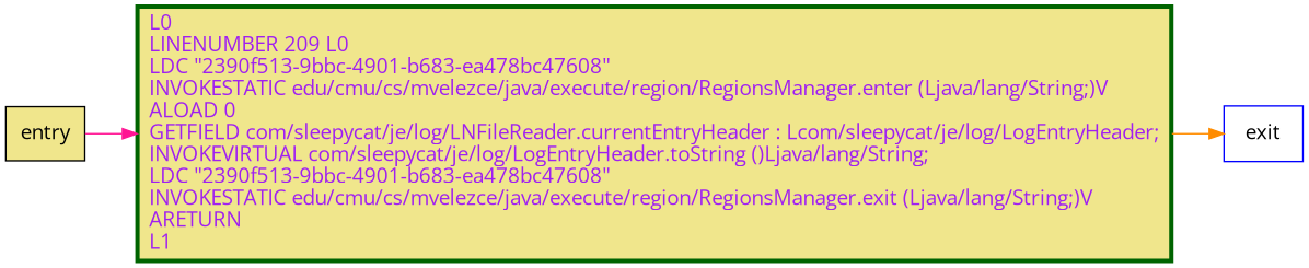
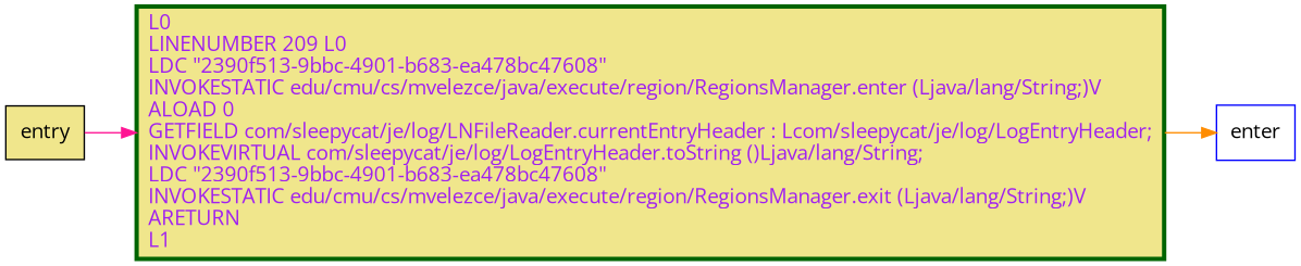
  digraph {
    rankdir=LR
    fontname="Open Sans"
    node [shape=record style=filled fillcolor=khaki fontname="Open Sans"]
    edge [fontname="Open Sans"]
    n1 [color=darkgreen fontcolor=purple label="L0\lLINENUMBER 209 L0\lLDC \"2390f513-9bbc-4901-b683-ea478bc47608\"\lINVOKESTATIC edu/cmu/cs/mvelezce/java/execute/region/RegionsManager.enter (Ljava/lang/String;)V\lALOAD 0\lGETFIELD com/sleepycat/je/log/LNFileReader.currentEntryHeader : Lcom/sleepycat/je/log/LogEntryHeader;\lINVOKEVIRTUAL com/sleepycat/je/log/LogEntryHeader.toString ()Ljava/lang/String;\lLDC \"2390f513-9bbc-4901-b683-ea478bc47608\"\lINVOKESTATIC edu/cmu/cs/mvelezce/java/execute/region/RegionsManager.exit (Ljava/lang/String;)V\lARETURN\lL1\l" penwidth=3]
-   exit [fillcolor=white color=blue]
+   exit [fillcolor=white color=blue label=enter]
    entry [color=black]
    n1 -> exit [color=darkorange]
    entry -> n1 [color=deeppink]
  }
